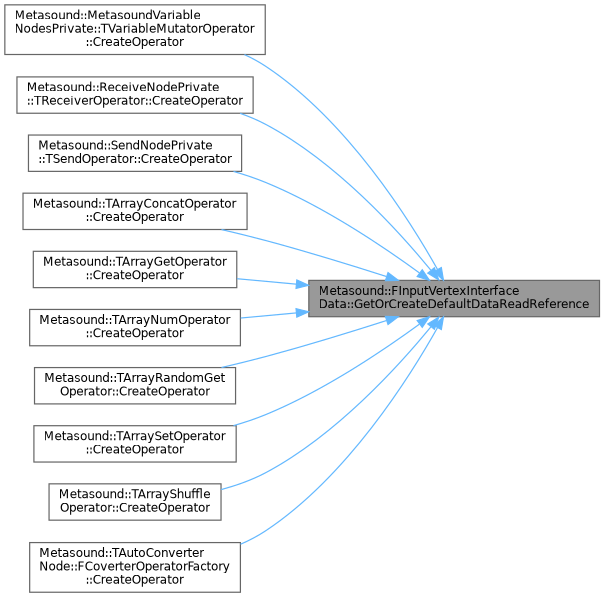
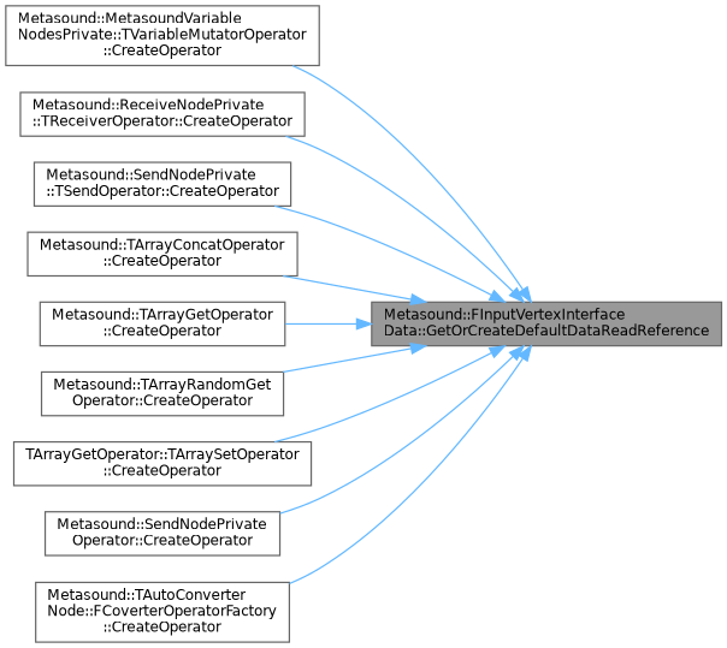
  digraph {
    rankdir=RL
    node [color=grey40 fillcolor=white fontname=Helvetica fontsize=10 shape=box style=filled]
    edge [color=steelblue1 dir=back fontname=Helvetica fontsize=10 labelfontname=Helvetica labelfontsize=10 style=solid]
    n1 [color=gray40 fillcolor=grey60 fontcolor=black height=0.2 label="Metasound::FInputVertexInterface\lData::GetOrCreateDefaultDataReadReference" width=0.4]
    n2 [height=0.2 label="Metasound::MetasoundVariable\lNodesPrivate::TVariableMutatorOperator\l::CreateOperator" width=0.4]
    n3 [height=0.2 label="Metasound::ReceiveNodePrivate\l::TReceiverOperator::CreateOperator" width=0.4]
    n4 [height=0.2 label="Metasound::SendNodePrivate\l::TSendOperator::CreateOperator" width=0.4]
    n5 [height=0.2 label="Metasound::TArrayConcatOperator\l::CreateOperator" width=0.4]
    n6 [height=0.2 label="Metasound::TArrayGetOperator\l::CreateOperator" width=0.4]
-   n7 [height=0.2 label="Metasound::TArrayNumOperator\l::CreateOperator" width=0.4]
    n8 [height=0.2 label="Metasound::TArrayRandomGet\lOperator::CreateOperator" width=0.4]
-   n9 [height=0.2 label="Metasound::TArraySetOperator\l::CreateOperator" width=0.4]
-   n10 [height=0.2 label="Metasound::TArrayShuffle\lOperator::CreateOperator" width=0.4]
+   n9 [height=0.2 label="TArrayGetOperator::TArraySetOperator\l::CreateOperator" width=0.4]
+   n10 [height=0.2 label="Metasound::SendNodePrivate\lOperator::CreateOperator" width=0.4]
    n11 [height=0.2 label="Metasound::TAutoConverter\lNode::FCoverterOperatorFactory\l::CreateOperator" width=0.4]
    n1 -> n2
    n1 -> n3
    n1 -> n4
    n1 -> n5
    n1 -> n6
-   n1 -> n7
    n1 -> n8
    n1 -> n9
    n1 -> n10
    n1 -> n11
  }
